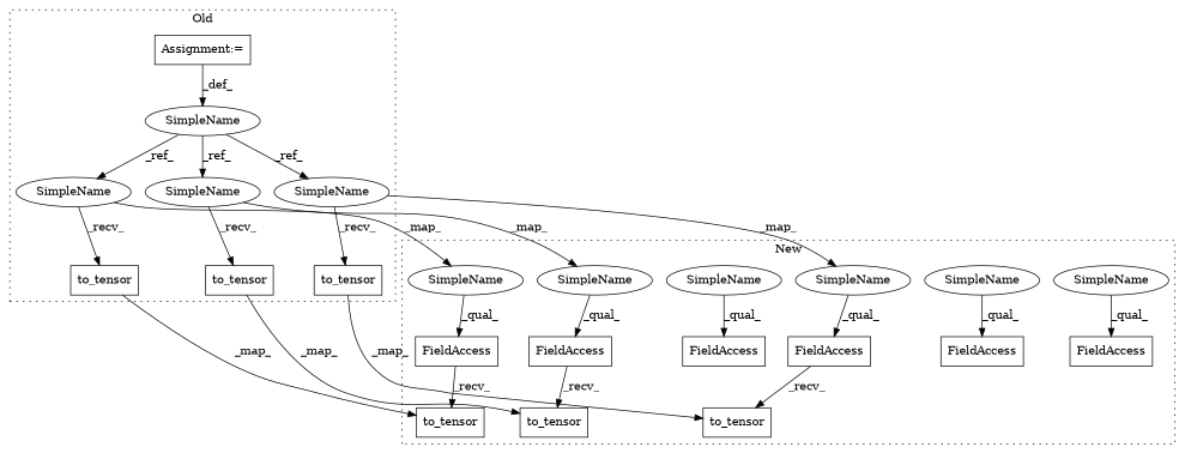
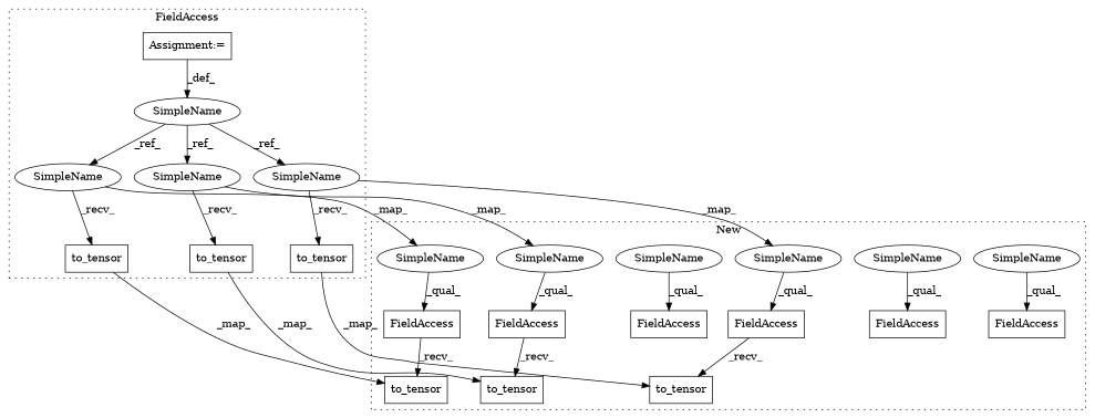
  digraph {
    node [a=42 l=4 s=12811 shape=box]
    n1 [a=32 l="10,1" label=to_tensor s="13134,13147"]
    n2 [a=7 label="Assignment:="]
    n3 [label=SimpleName shape=ellipse]
    n4 [a=32 l="10,1" label=to_tensor s="13612,13625"]
    n5 [a=32 l="10,1" label=to_tensor s="13094,13107"]
    n6 [label=SimpleName s=13089 shape=ellipse]
    n7 [label=SimpleName s=13129 shape=ellipse]
    n8 [label=SimpleName s=13607 shape=ellipse]
    n9 [a=32 l="10,1" label=to_tensor s="13140,13153"]
    n10 [a=22 l=14 label=FieldAccess s=13125]
    n11 [a=22 l=14 label=FieldAccess s=13663]
    n12 [a=32 l="10,1" label=to_tensor s="13678,13691"]
    n13 [a=22 l=14 label=FieldAccess s=13060]
    n14 [a=22 l=14 label=FieldAccess s=13411]
    n15 [a=22 l=14 label=FieldAccess s=13030]
    n16 [a=22 l=14 label=FieldAccess s=13693]
    n17 [a=32 l="10,1" label=to_tensor s="13075,13088"]
    n18 [label=SimpleName s=13411 shape=ellipse]
    n19 [label=SimpleName s=13030 shape=ellipse]
    n20 [label=SimpleName s=13663 shape=ellipse]
    n21 [label=SimpleName s=13693 shape=ellipse]
    n22 [label=SimpleName s=13060 shape=ellipse]
    n23 [label=SimpleName s=13125 shape=ellipse]
    subgraph cluster_1 {
-     label=Old
+     label=FieldAccess
      style=dotted
      n1
      n2
      n3
      n4
      n5
      n6
      n7
      n8
    }
    subgraph cluster_2 {
      label=New
      style=dotted
      n9
      n10
      n11
      n12
      n13
      n14
      n15
      n16
      n17
      n18
      n19
      n20
      n21
      n22
      n23
    }
    n1 -> n9 [label=_map_]
    n2 -> n3 [label=_def_]
    n3 -> n6 [label=_ref_]
    n3 -> n7 [label=_ref_]
    n3 -> n8 [label=_ref_]
    n4 -> n12 [label=_map_]
    n5 -> n17 [label=_map_]
    n6 -> n5 [label=_recv_]
    n6 -> n22 [label=_map_]
    n7 -> n1 [label=_recv_]
    n7 -> n23 [label=_map_]
    n8 -> n4 [label=_recv_]
    n8 -> n20 [label=_map_]
    n10 -> n9 [label=_recv_]
    n11 -> n12 [label=_recv_]
    n13 -> n17 [label=_recv_]
    n18 -> n14 [label=_qual_]
    n19 -> n15 [label=_qual_]
    n20 -> n11 [label=_qual_]
    n21 -> n16 [label=_qual_]
    n22 -> n13 [label=_qual_]
    n23 -> n10 [label=_qual_]
  }
